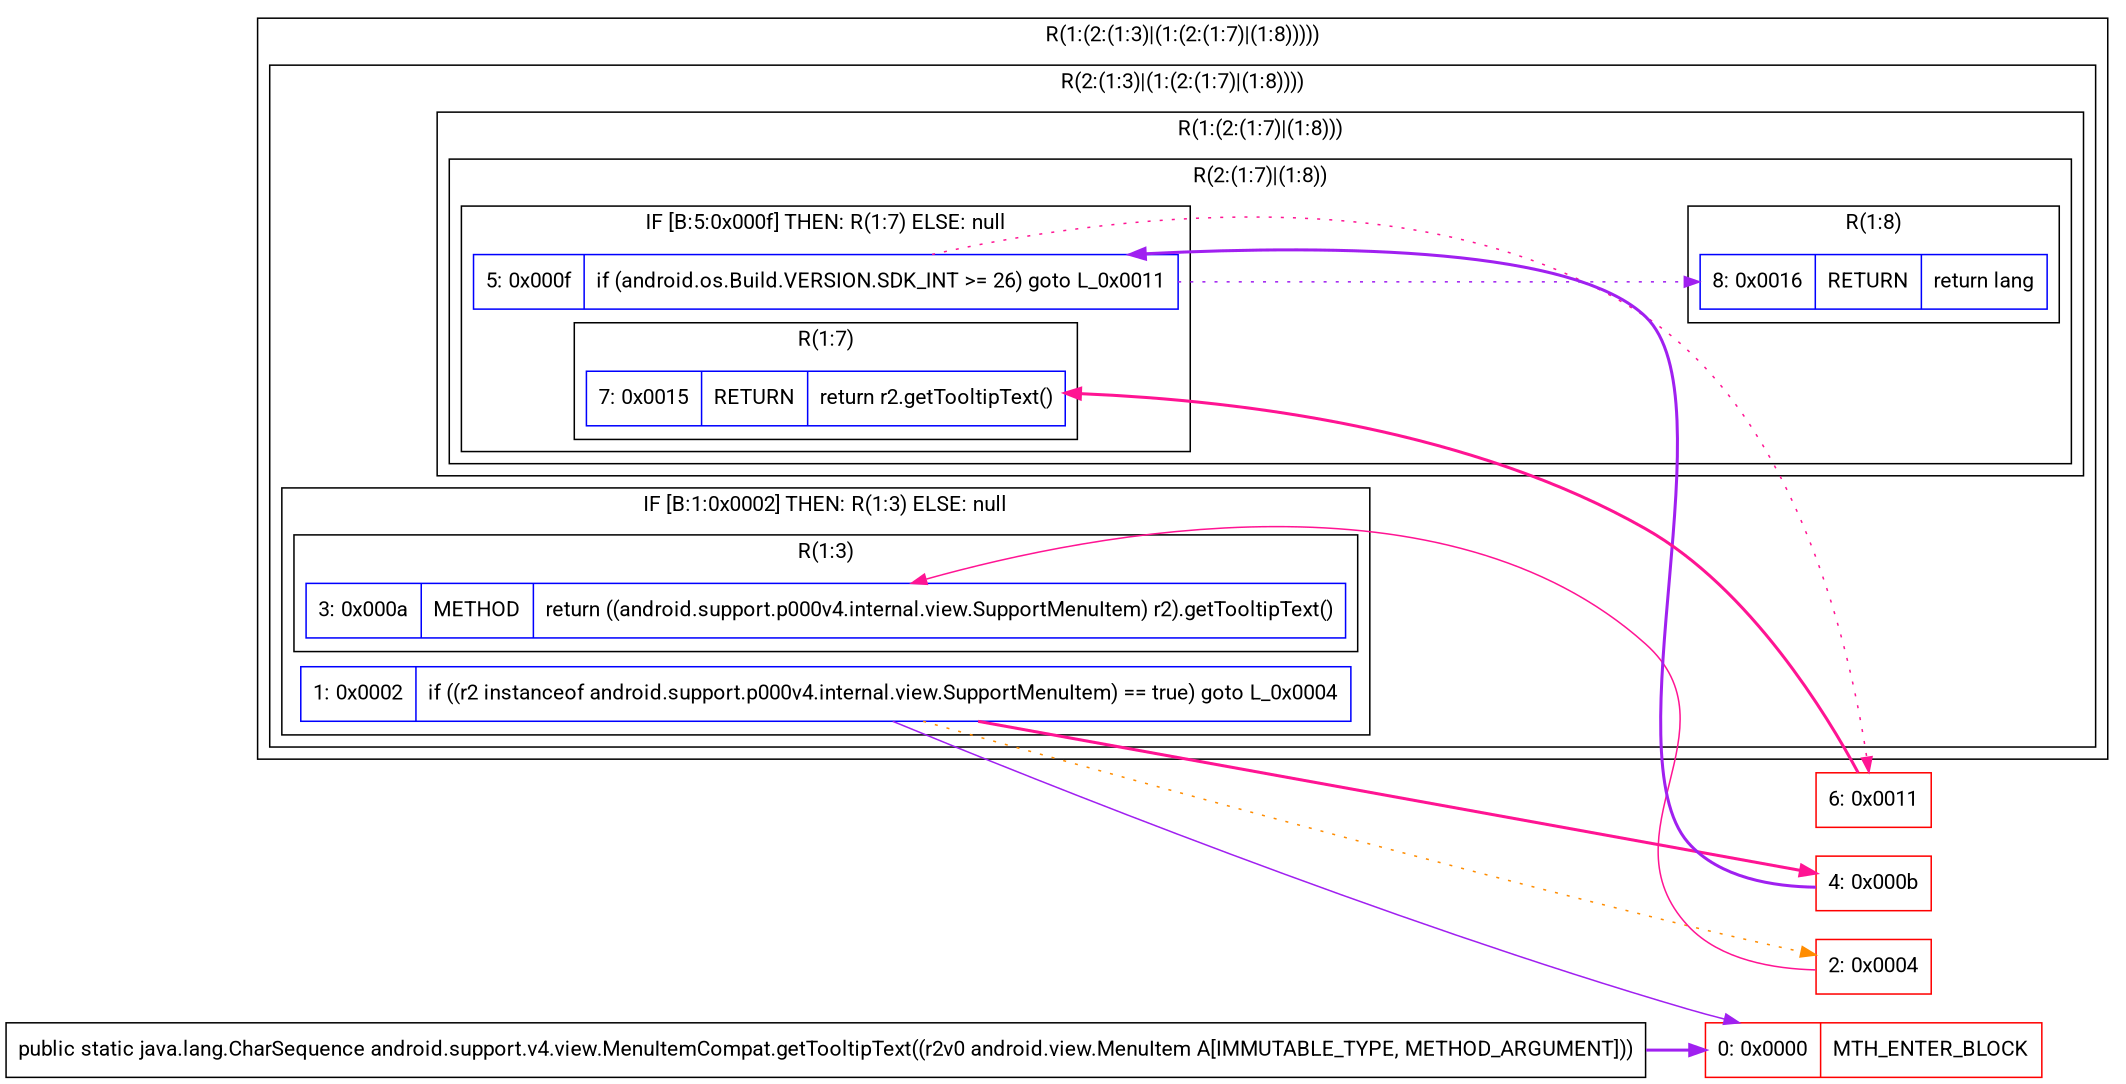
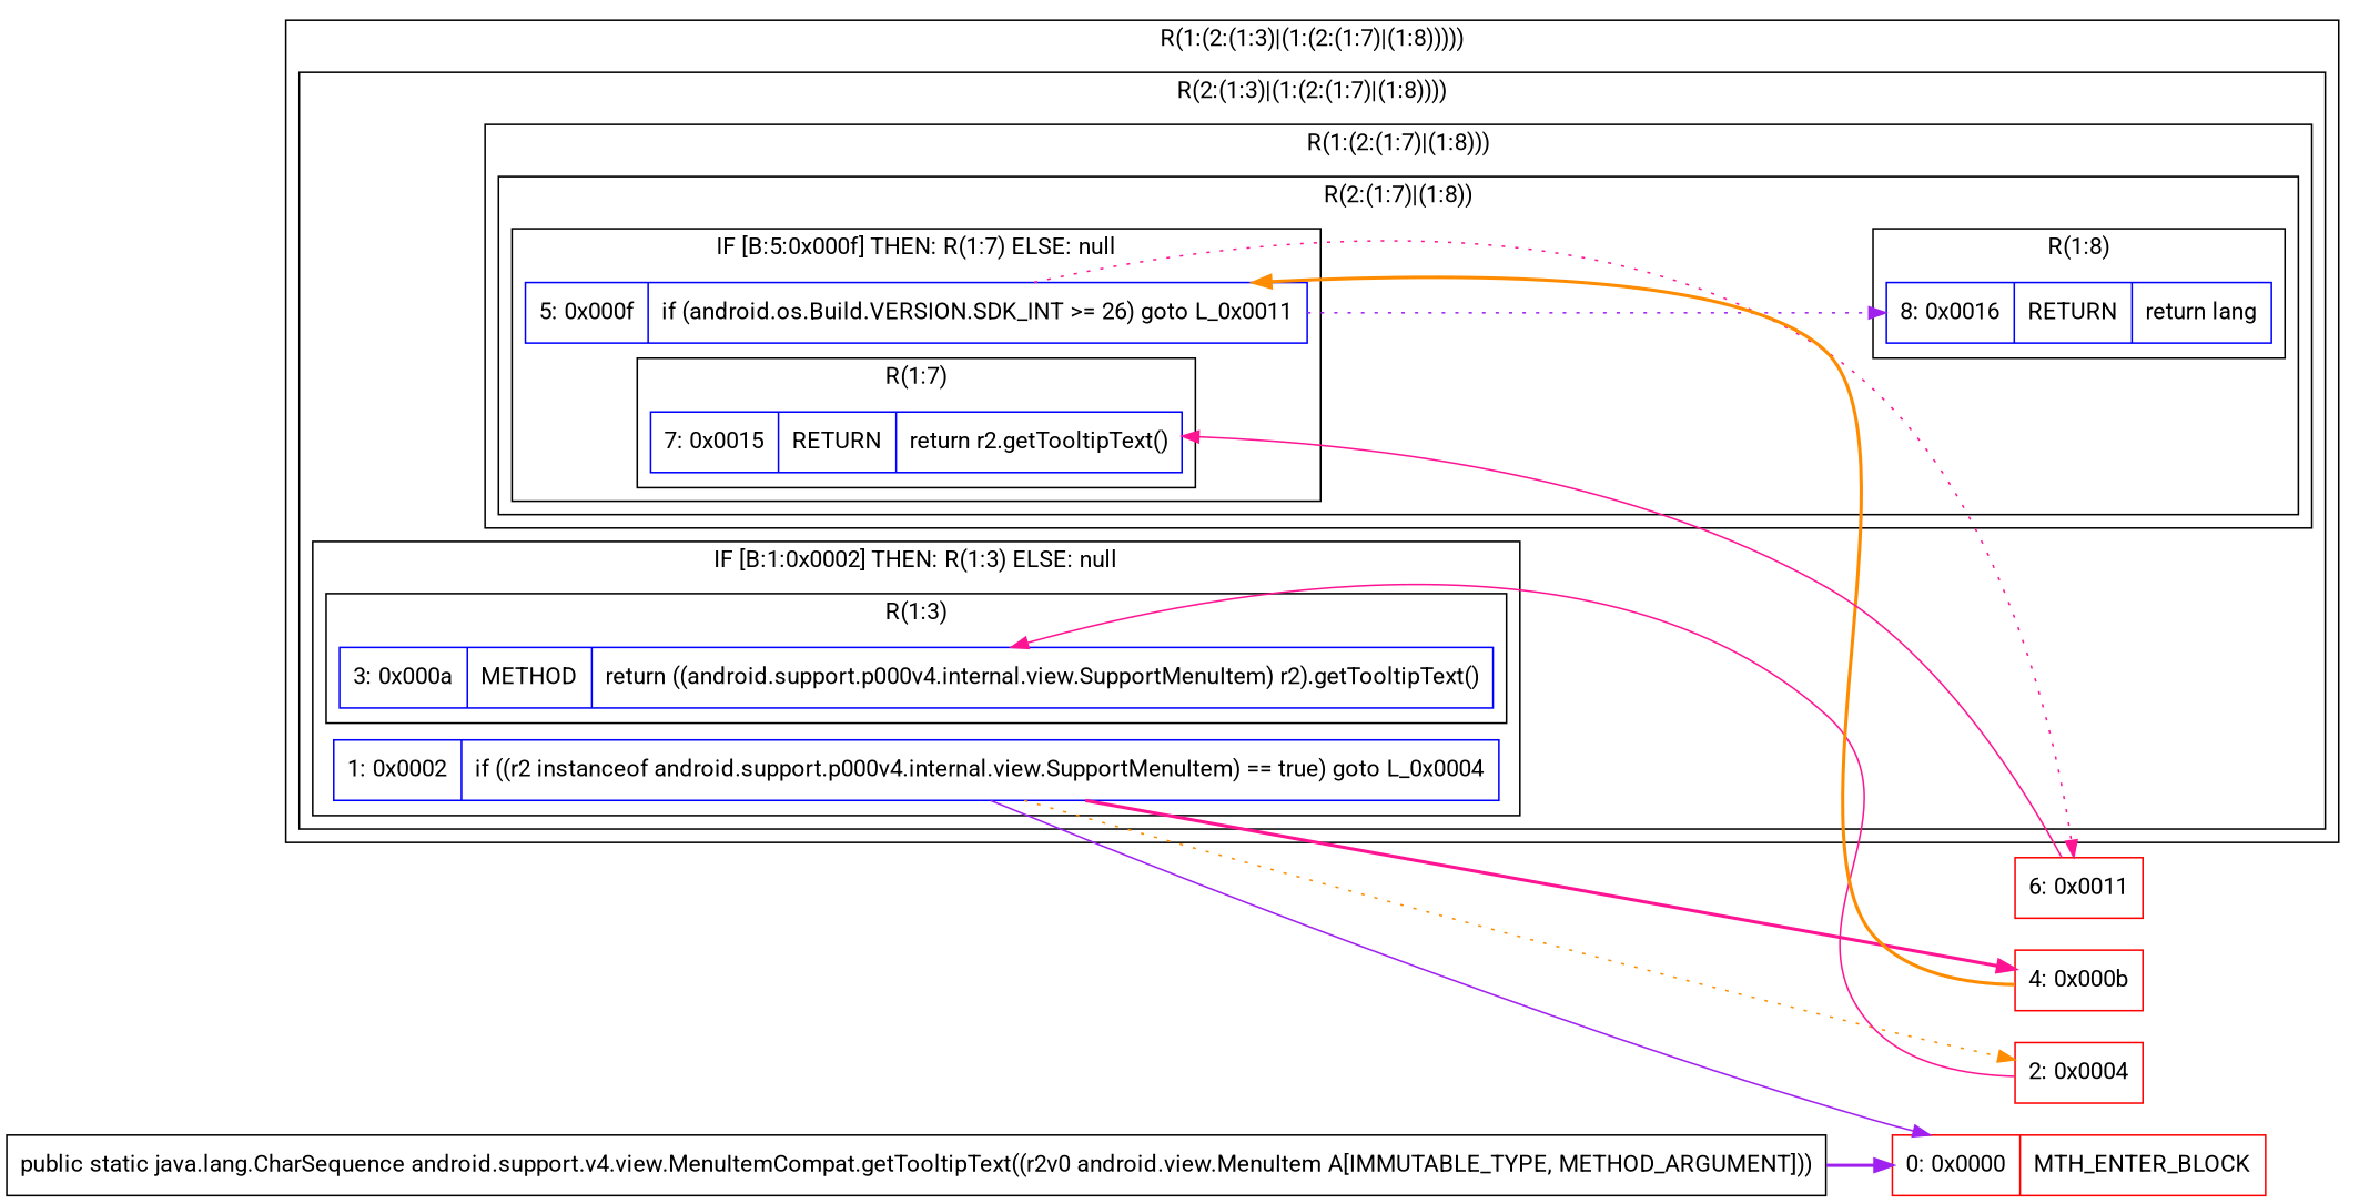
  digraph {
    fontname=Roboto
    rankdir=LR
    node [color=blue fontname=Roboto shape=record]
    edge [color=deeppink fontname=Roboto style=bold]
    n1 [label="{3\:\ 0x000a|METHOD\l|return ((android.support.p000v4.internal.view.SupportMenuItem) r2).getTooltipText()\l}"]
    n2 [label="{1\:\ 0x0002|if ((r2 instanceof android.support.p000v4.internal.view.SupportMenuItem) == true) goto L_0x0004\l}"]
    n3 [label="{7\:\ 0x0015|RETURN\l|return r2.getTooltipText()\l}"]
    n4 [label="{5\:\ 0x000f|if (android.os.Build.VERSION.SDK_INT \>= 26) goto L_0x0011\l}"]
    n5 [label="{8\:\ 0x0016|RETURN\l|return lang\l}"]
    n6 [color=red label="{2\:\ 0x0004}"]
    n7 [color=red label="{4\:\ 0x000b}"]
    n8 [color=red label="{0\:\ 0x0000|MTH_ENTER_BLOCK\l}"]
    n9 [color=red label="{6\:\ 0x0011}"]
    n10 [label="{public static java.lang.CharSequence android.support.v4.view.MenuItemCompat.getTooltipText((r2v0 android.view.MenuItem A[IMMUTABLE_TYPE, METHOD_ARGUMENT])) }" color=""]
    subgraph cluster_1 {
      label="R(1:(2:(1:3)|(1:(2:(1:7)|(1:8)))))"
      subgraph cluster_2 {
        label="R(2:(1:3)|(1:(2:(1:7)|(1:8))))"
        subgraph cluster_3 {
          label="IF [B:1:0x0002] THEN: R(1:3) ELSE: null"
          n2
          subgraph cluster_4 {
            label="R(1:3)"
            n1
          }
        }
        subgraph cluster_5 {
          label="R(1:(2:(1:7)|(1:8)))"
          subgraph cluster_6 {
            label="R(2:(1:7)|(1:8))"
            subgraph cluster_7 {
              label="IF [B:5:0x000f] THEN: R(1:7) ELSE: null"
              n4
              subgraph cluster_8 {
                label="R(1:7)"
                n3
              }
            }
            subgraph cluster_9 {
              label="R(1:8)"
              n5
            }
          }
        }
      }
    }
    n2 -> n6 [color=darkorange style=dotted]
    n2 -> n7
    n2 -> n8 [color=purple style=solid]
    n4 -> n5 [color=purple style=dotted]
    n4 -> n9 [style=dotted]
    n6 -> n1 [style=solid]
-   n7 -> n4 [color=purple]
-   n9 -> n3
+   n7 -> n4 [color=darkorange]
+   n9 -> n3 [style=solid]
    n10 -> n8 [color=purple]
  }
